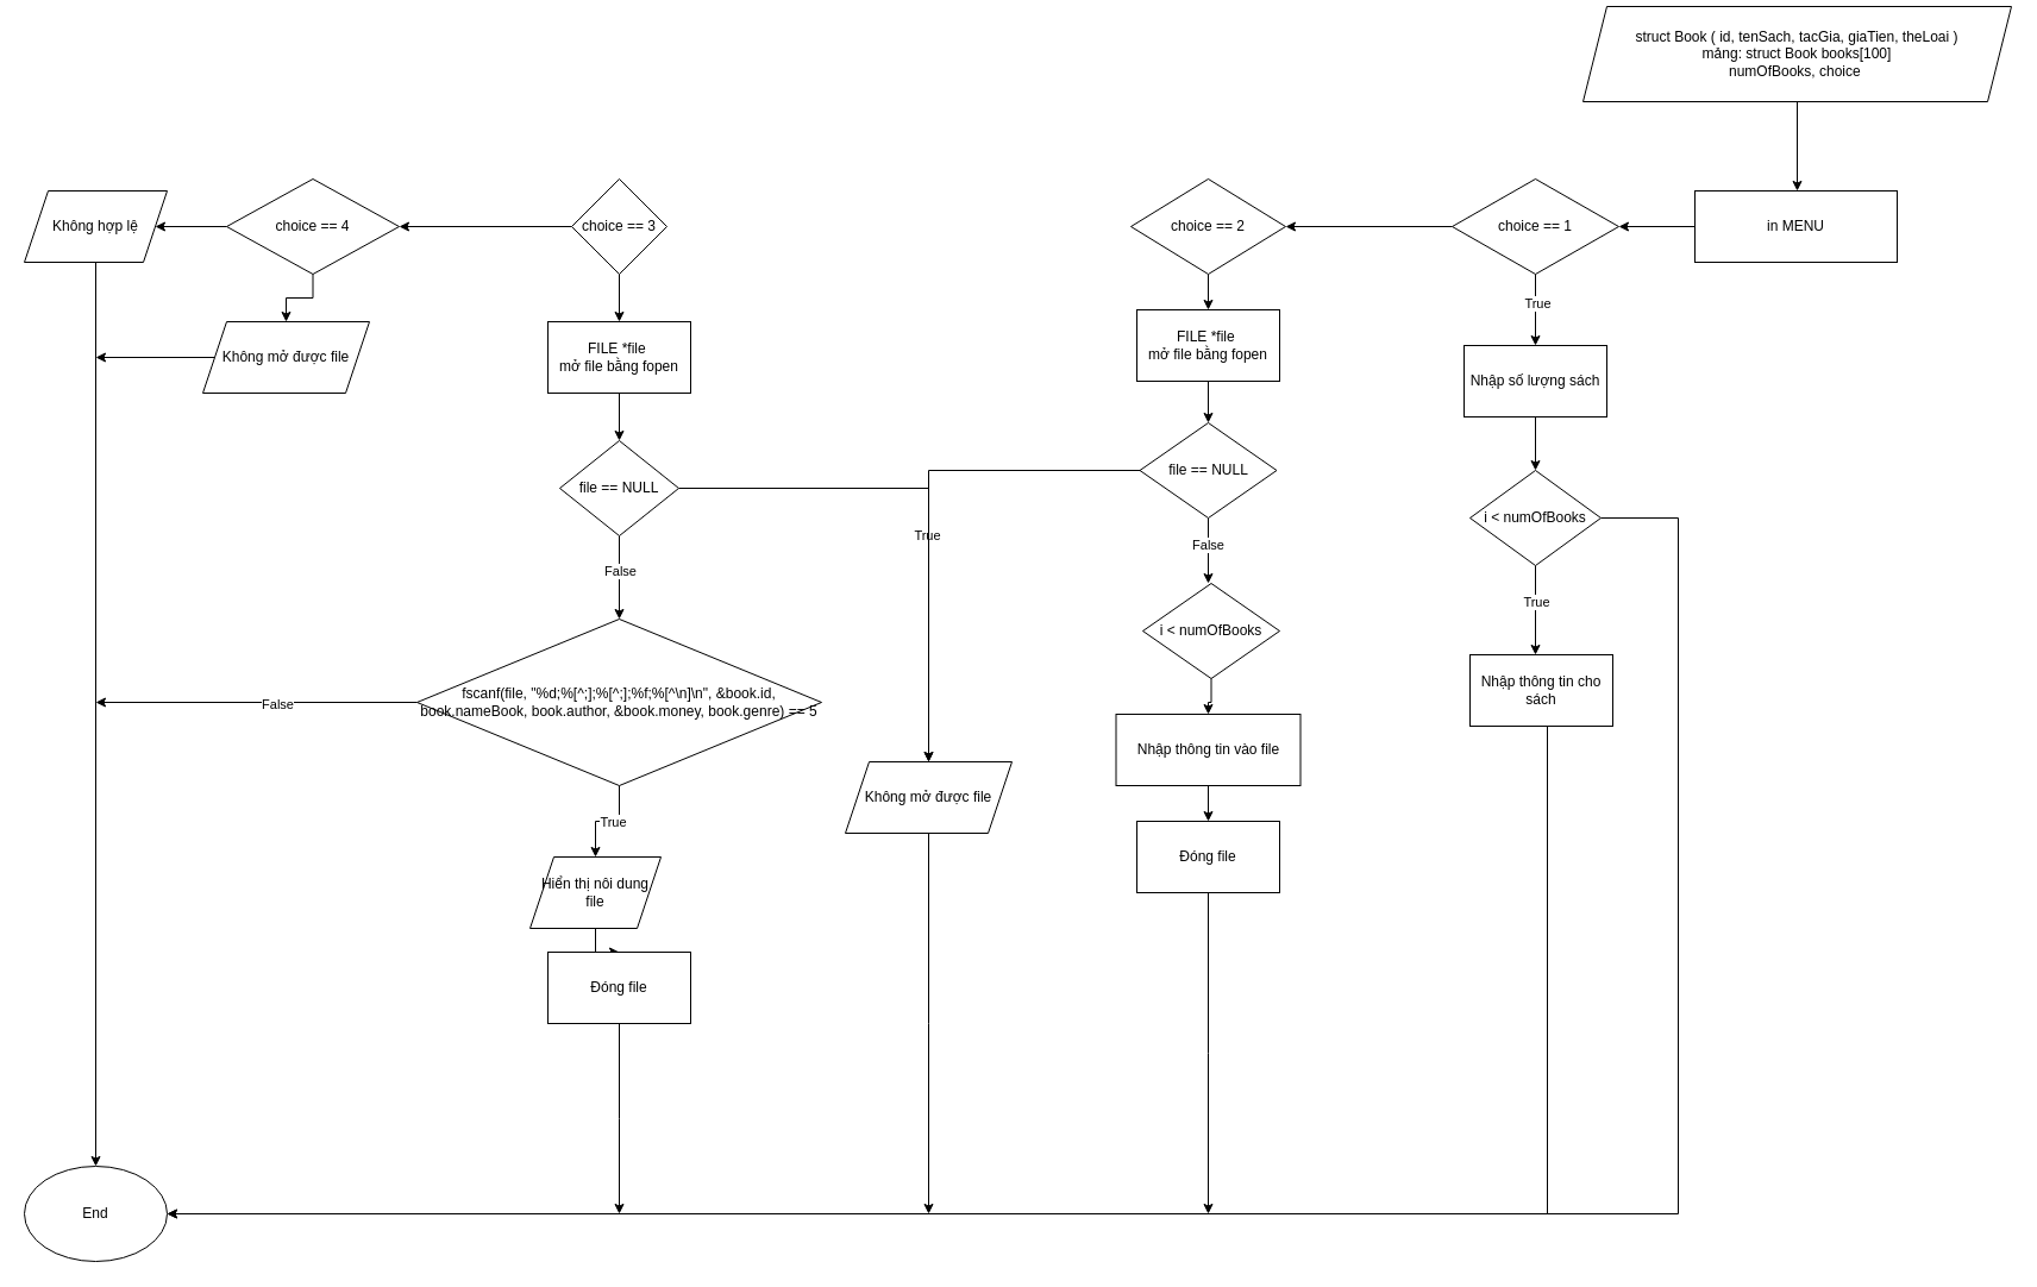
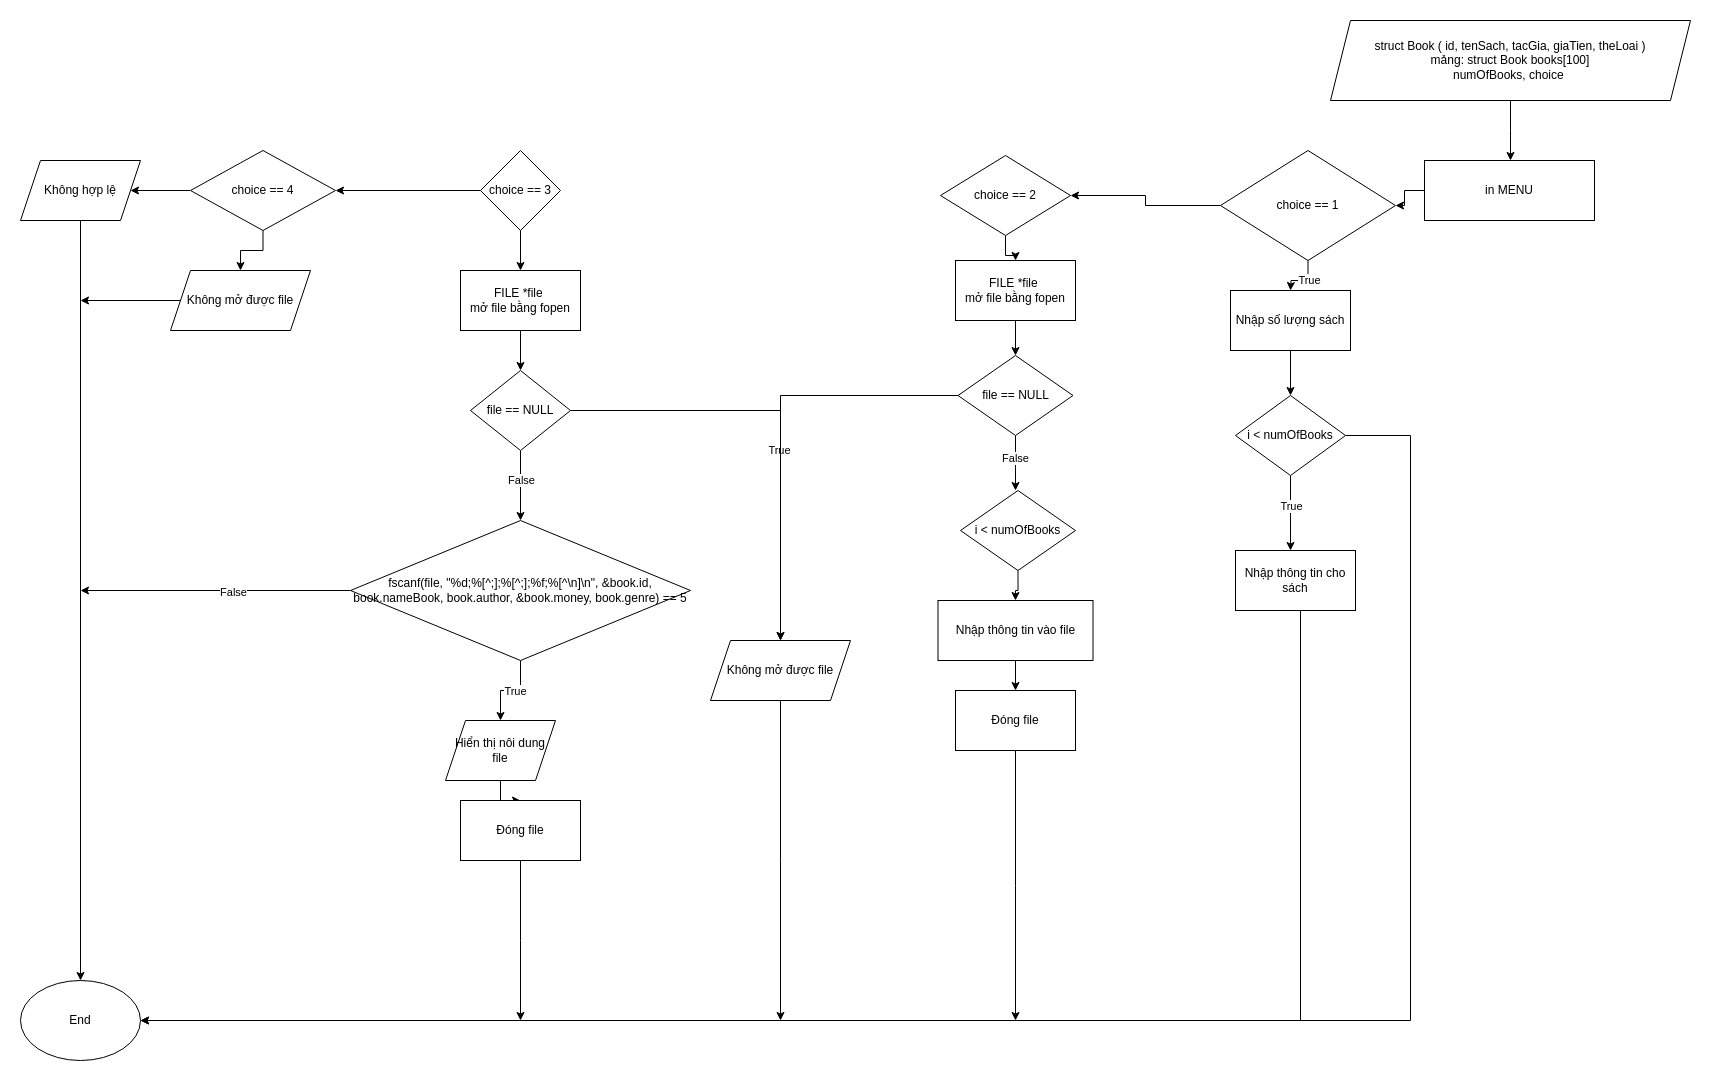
  <mxCell id="0" />
  <mxCell id="1" parent="0" />
  <mxCell id="2" style="edgeStyle=orthogonalEdgeStyle;rounded=0;orthogonalLoop=1;jettySize=auto;html=1;" edge="1" parent="1" source="3"><mxGeometry relative="1" as="geometry"><mxPoint x="1510" y="160" as="targetPoint" /></mxGeometry></mxCell>
- <mxCell id="3" value="struct Book ( id, tenSach, tacGia, giaTien, theLoai )&lt;br&gt;mảng: struct Book books[100]&lt;br&gt;numOfBooks, choice&amp;nbsp;" style="shape=parallelogram;perimeter=parallelogramPerimeter;whiteSpace=wrap;html=1;fixedSize=1;" vertex="1" parent="1"><mxGeometry x="1330" y="5" width="360" height="80" as="geometry" /></mxCell>
+ <mxCell id="3" value="struct Book ( id, tenSach, tacGia, giaTien, theLoai )&lt;br&gt;mảng: struct Book books[100]&lt;br&gt;numOfBooks, choice&amp;nbsp;" style="shape=parallelogram;perimeter=parallelogramPerimeter;whiteSpace=wrap;html=1;fixedSize=1;" vertex="1" parent="1"><mxGeometry x="1330" y="20" width="360" height="80" as="geometry" /></mxCell>
  <mxCell id="4" style="edgeStyle=orthogonalEdgeStyle;rounded=0;orthogonalLoop=1;jettySize=auto;html=1;" edge="1" parent="1" source="5" target="9"><mxGeometry relative="1" as="geometry"><mxPoint x="1350" y="190" as="targetPoint" /></mxGeometry></mxCell>
  <mxCell id="5" value="in MENU" style="rounded=0;whiteSpace=wrap;html=1;" vertex="1" parent="1"><mxGeometry x="1424" y="160" width="170" height="60" as="geometry" /></mxCell>
  <mxCell id="6" style="edgeStyle=orthogonalEdgeStyle;rounded=0;orthogonalLoop=1;jettySize=auto;html=1;" edge="1" parent="1" source="9"><mxGeometry relative="1" as="geometry"><mxPoint x="1290" y="290" as="targetPoint" /></mxGeometry></mxCell>
  <mxCell id="7" value="True" style="edgeLabel;html=1;align=center;verticalAlign=middle;resizable=0;points=[];" vertex="1" connectable="0" parent="6"><mxGeometry x="-0.196" y="1" relative="1" as="geometry"><mxPoint as="offset" /></mxGeometry></mxCell>
  <mxCell id="8" style="edgeStyle=orthogonalEdgeStyle;rounded=0;orthogonalLoop=1;jettySize=auto;html=1;" edge="1" parent="1" source="9" target="19"><mxGeometry relative="1" as="geometry"><mxPoint x="1040" y="190" as="targetPoint" /></mxGeometry></mxCell>
- <mxCell id="9" value="choice == 1" style="rhombus;whiteSpace=wrap;html=1;" vertex="1" parent="1"><mxGeometry x="1220" y="150" width="140" height="80" as="geometry" /></mxCell>
+ <mxCell id="9" value="choice == 1" style="rhombus;whiteSpace=wrap;html=1;" vertex="1" parent="1"><mxGeometry x="1220" y="150" width="175" height="110" as="geometry" /></mxCell>
  <mxCell id="10" style="edgeStyle=orthogonalEdgeStyle;rounded=0;orthogonalLoop=1;jettySize=auto;html=1;" edge="1" parent="1" source="11" target="15"><mxGeometry relative="1" as="geometry"><mxPoint x="1290" y="400" as="targetPoint" /></mxGeometry></mxCell>
  <mxCell id="11" value="Nhập số lượng sách" style="rounded=0;whiteSpace=wrap;html=1;" vertex="1" parent="1"><mxGeometry x="1230" y="290" width="120" height="60" as="geometry" /></mxCell>
  <mxCell id="12" style="edgeStyle=orthogonalEdgeStyle;rounded=0;orthogonalLoop=1;jettySize=auto;html=1;" edge="1" parent="1" source="15"><mxGeometry relative="1" as="geometry"><mxPoint x="1290" y="550" as="targetPoint" /></mxGeometry></mxCell>
  <mxCell id="13" value="True" style="edgeLabel;html=1;align=center;verticalAlign=middle;resizable=0;points=[];" vertex="1" connectable="0" parent="12"><mxGeometry x="-0.197" relative="1" as="geometry"><mxPoint as="offset" /></mxGeometry></mxCell>
  <mxCell id="14" style="edgeStyle=orthogonalEdgeStyle;rounded=0;orthogonalLoop=1;jettySize=auto;html=1;entryX=1;entryY=0.5;entryDx=0;entryDy=0;" edge="1" parent="1" source="15" target="60"><mxGeometry relative="1" as="geometry"><Array as="points"><mxPoint x="1410" y="435" /><mxPoint x="1410" y="1020" /></Array></mxGeometry></mxCell>
  <mxCell id="15" value="i &amp;lt; numOfBooks" style="rhombus;whiteSpace=wrap;html=1;" vertex="1" parent="1"><mxGeometry x="1235" y="395" width="110" height="80" as="geometry" /></mxCell>
  <mxCell id="16" style="edgeStyle=orthogonalEdgeStyle;rounded=0;orthogonalLoop=1;jettySize=auto;html=1;entryX=1;entryY=0.5;entryDx=0;entryDy=0;" edge="1" parent="1" source="17" target="60"><mxGeometry relative="1" as="geometry"><Array as="points"><mxPoint x="1300" y="1020" /></Array></mxGeometry></mxCell>
  <mxCell id="17" value="Nhập thông tin cho sách" style="rounded=0;whiteSpace=wrap;html=1;" vertex="1" parent="1"><mxGeometry x="1235" y="550" width="120" height="60" as="geometry" /></mxCell>
  <mxCell id="18" style="edgeStyle=orthogonalEdgeStyle;rounded=0;orthogonalLoop=1;jettySize=auto;html=1;" edge="1" parent="1" source="19" target="21"><mxGeometry relative="1" as="geometry"><mxPoint x="1015" y="290" as="targetPoint" /></mxGeometry></mxCell>
- <mxCell id="19" value="choice == 2" style="rhombus;whiteSpace=wrap;html=1;" vertex="1" parent="1"><mxGeometry x="950" y="150" width="130" height="80" as="geometry" /></mxCell>
+ <mxCell id="19" value="choice == 2" style="rhombus;whiteSpace=wrap;html=1;" vertex="1" parent="1"><mxGeometry x="940" y="155" width="130" height="80" as="geometry" /></mxCell>
  <mxCell id="20" style="edgeStyle=orthogonalEdgeStyle;rounded=0;orthogonalLoop=1;jettySize=auto;html=1;" edge="1" parent="1" source="21" target="26"><mxGeometry relative="1" as="geometry"><mxPoint x="1020" y="390" as="targetPoint" /></mxGeometry></mxCell>
  <mxCell id="21" value="FILE *file&amp;nbsp;&lt;br&gt;mở file bằng fopen" style="rounded=0;whiteSpace=wrap;html=1;" vertex="1" parent="1"><mxGeometry x="955" y="260" width="120" height="60" as="geometry" /></mxCell>
  <mxCell id="22" style="edgeStyle=orthogonalEdgeStyle;rounded=0;orthogonalLoop=1;jettySize=auto;html=1;" edge="1" parent="1" source="26"><mxGeometry relative="1" as="geometry"><mxPoint x="1015" y="490" as="targetPoint" /></mxGeometry></mxCell>
  <mxCell id="23" value="False" style="edgeLabel;html=1;align=center;verticalAlign=middle;resizable=0;points=[];" vertex="1" connectable="0" parent="22"><mxGeometry x="-0.195" y="-1" relative="1" as="geometry"><mxPoint as="offset" /></mxGeometry></mxCell>
  <mxCell id="24" style="edgeStyle=orthogonalEdgeStyle;rounded=0;orthogonalLoop=1;jettySize=auto;html=1;" edge="1" parent="1" source="26" target="34"><mxGeometry relative="1" as="geometry"><mxPoint x="800" y="580" as="targetPoint" /></mxGeometry></mxCell>
  <mxCell id="25" value="True" style="edgeLabel;html=1;align=center;verticalAlign=middle;resizable=0;points=[];" vertex="1" connectable="0" parent="24"><mxGeometry x="0.097" y="-2" relative="1" as="geometry"><mxPoint as="offset" /></mxGeometry></mxCell>
  <mxCell id="26" value="file == NULL" style="rhombus;whiteSpace=wrap;html=1;" vertex="1" parent="1"><mxGeometry x="957.5" y="355" width="115" height="80" as="geometry" /></mxCell>
  <mxCell id="27" style="edgeStyle=orthogonalEdgeStyle;rounded=0;orthogonalLoop=1;jettySize=auto;html=1;" edge="1" parent="1" source="28" target="30"><mxGeometry relative="1" as="geometry"><mxPoint x="1017.5" y="620" as="targetPoint" /></mxGeometry></mxCell>
  <mxCell id="28" value="i &amp;lt; numOfBooks" style="rhombus;whiteSpace=wrap;html=1;" vertex="1" parent="1"><mxGeometry x="960" y="490" width="115" height="80" as="geometry" /></mxCell>
  <mxCell id="29" style="edgeStyle=orthogonalEdgeStyle;rounded=0;orthogonalLoop=1;jettySize=auto;html=1;" edge="1" parent="1" source="30" target="32"><mxGeometry relative="1" as="geometry"><mxPoint x="1015" y="710" as="targetPoint" /></mxGeometry></mxCell>
  <mxCell id="30" value="Nhập thông tin vào file" style="rounded=0;whiteSpace=wrap;html=1;" vertex="1" parent="1"><mxGeometry x="937.5" y="600" width="155" height="60" as="geometry" /></mxCell>
  <mxCell id="31" style="edgeStyle=orthogonalEdgeStyle;rounded=0;orthogonalLoop=1;jettySize=auto;html=1;" edge="1" parent="1" source="32"><mxGeometry relative="1" as="geometry"><mxPoint x="1015" y="1020" as="targetPoint" /></mxGeometry></mxCell>
  <mxCell id="32" value="Đóng file" style="rounded=0;whiteSpace=wrap;html=1;" vertex="1" parent="1"><mxGeometry x="955" y="690" width="120" height="60" as="geometry" /></mxCell>
  <mxCell id="33" style="edgeStyle=orthogonalEdgeStyle;rounded=0;orthogonalLoop=1;jettySize=auto;html=1;" edge="1" parent="1" source="34"><mxGeometry relative="1" as="geometry"><mxPoint x="780" y="1020" as="targetPoint" /></mxGeometry></mxCell>
  <mxCell id="34" value="Không mở được file" style="shape=parallelogram;perimeter=parallelogramPerimeter;whiteSpace=wrap;html=1;fixedSize=1;" vertex="1" parent="1"><mxGeometry x="710" y="640" width="140" height="60" as="geometry" /></mxCell>
  <mxCell id="35" style="edgeStyle=orthogonalEdgeStyle;rounded=0;orthogonalLoop=1;jettySize=auto;html=1;" edge="1" parent="1" source="37" target="39"><mxGeometry relative="1" as="geometry"><mxPoint x="520" y="280" as="targetPoint" /></mxGeometry></mxCell>
  <mxCell id="36" style="edgeStyle=orthogonalEdgeStyle;rounded=0;orthogonalLoop=1;jettySize=auto;html=1;" edge="1" parent="1" source="37" target="55"><mxGeometry relative="1" as="geometry"><mxPoint x="250" y="190" as="targetPoint" /></mxGeometry></mxCell>
  <mxCell id="37" value="choice == 3" style="rhombus;whiteSpace=wrap;html=1;" vertex="1" parent="1"><mxGeometry x="480" y="150" width="80" height="80" as="geometry" /></mxCell>
  <mxCell id="38" style="edgeStyle=orthogonalEdgeStyle;rounded=0;orthogonalLoop=1;jettySize=auto;html=1;" edge="1" parent="1" source="39" target="43"><mxGeometry relative="1" as="geometry"><mxPoint x="520" y="370" as="targetPoint" /></mxGeometry></mxCell>
  <mxCell id="39" value="FILE *file&amp;nbsp;&lt;br style=&quot;border-color: var(--border-color);&quot;&gt;mở file bằng fopen" style="rounded=0;whiteSpace=wrap;html=1;" vertex="1" parent="1"><mxGeometry x="460" y="270" width="120" height="60" as="geometry" /></mxCell>
  <mxCell id="40" style="edgeStyle=orthogonalEdgeStyle;rounded=0;orthogonalLoop=1;jettySize=auto;html=1;" edge="1" parent="1" source="43"><mxGeometry relative="1" as="geometry"><mxPoint x="520" y="520" as="targetPoint" /></mxGeometry></mxCell>
  <mxCell id="41" value="False" style="edgeLabel;html=1;align=center;verticalAlign=middle;resizable=0;points=[];" vertex="1" connectable="0" parent="40"><mxGeometry x="-0.168" relative="1" as="geometry"><mxPoint as="offset" /></mxGeometry></mxCell>
  <mxCell id="42" style="edgeStyle=orthogonalEdgeStyle;rounded=0;orthogonalLoop=1;jettySize=auto;html=1;entryX=0.5;entryY=0;entryDx=0;entryDy=0;" edge="1" parent="1" source="43" target="34"><mxGeometry relative="1" as="geometry"><mxPoint x="770" y="400" as="targetPoint" /></mxGeometry></mxCell>
  <mxCell id="43" value="file == NULL" style="rhombus;whiteSpace=wrap;html=1;" vertex="1" parent="1"><mxGeometry x="470" y="370" width="100" height="80" as="geometry" /></mxCell>
  <mxCell id="44" style="edgeStyle=orthogonalEdgeStyle;rounded=0;orthogonalLoop=1;jettySize=auto;html=1;" edge="1" parent="1" source="48" target="50"><mxGeometry relative="1" as="geometry"><mxPoint x="520" y="820" as="targetPoint" /></mxGeometry></mxCell>
  <mxCell id="45" value="True" style="edgeLabel;html=1;align=center;verticalAlign=middle;resizable=0;points=[];" vertex="1" connectable="0" parent="44"><mxGeometry x="-0.089" relative="1" as="geometry"><mxPoint as="offset" /></mxGeometry></mxCell>
  <mxCell id="46" style="edgeStyle=orthogonalEdgeStyle;rounded=0;orthogonalLoop=1;jettySize=auto;html=1;" edge="1" parent="1" source="48"><mxGeometry relative="1" as="geometry"><mxPoint x="80" y="590" as="targetPoint" /></mxGeometry></mxCell>
  <mxCell id="47" value="False" style="edgeLabel;html=1;align=center;verticalAlign=middle;resizable=0;points=[];" vertex="1" connectable="0" parent="46"><mxGeometry x="-0.128" y="1" relative="1" as="geometry"><mxPoint as="offset" /></mxGeometry></mxCell>
  <mxCell id="48" value="fscanf(file, &quot;%d;%[^;];%[^;];%f;%[^\n]\n&quot;, &amp;amp;book.id, book.nameBook, book.author, &amp;amp;book.money, book.genre) == 5" style="rhombus;whiteSpace=wrap;html=1;" vertex="1" parent="1"><mxGeometry x="350" y="520" width="340" height="140" as="geometry" /></mxCell>
  <mxCell id="49" style="edgeStyle=orthogonalEdgeStyle;rounded=0;orthogonalLoop=1;jettySize=auto;html=1;" edge="1" parent="1" source="50" target="52"><mxGeometry relative="1" as="geometry"><mxPoint x="520" y="830" as="targetPoint" /></mxGeometry></mxCell>
  <mxCell id="50" value="Hiển thị nôi dung file" style="shape=parallelogram;perimeter=parallelogramPerimeter;whiteSpace=wrap;html=1;fixedSize=1;" vertex="1" parent="1"><mxGeometry x="445" y="720" width="110" height="60" as="geometry" /></mxCell>
  <mxCell id="51" style="edgeStyle=orthogonalEdgeStyle;rounded=0;orthogonalLoop=1;jettySize=auto;html=1;" edge="1" parent="1" source="52"><mxGeometry relative="1" as="geometry"><mxPoint x="520" y="1020" as="targetPoint" /></mxGeometry></mxCell>
  <mxCell id="52" value="Đóng file" style="rounded=0;whiteSpace=wrap;html=1;" vertex="1" parent="1"><mxGeometry x="460" y="800" width="120" height="60" as="geometry" /></mxCell>
  <mxCell id="53" style="edgeStyle=orthogonalEdgeStyle;rounded=0;orthogonalLoop=1;jettySize=auto;html=1;" edge="1" parent="1" source="55" target="57"><mxGeometry relative="1" as="geometry"><mxPoint x="240" y="280" as="targetPoint" /></mxGeometry></mxCell>
  <mxCell id="54" style="edgeStyle=orthogonalEdgeStyle;rounded=0;orthogonalLoop=1;jettySize=auto;html=1;" edge="1" parent="1" source="55" target="59"><mxGeometry relative="1" as="geometry"><mxPoint x="130" y="190" as="targetPoint" /></mxGeometry></mxCell>
  <mxCell id="55" value="choice == 4" style="rhombus;whiteSpace=wrap;html=1;" vertex="1" parent="1"><mxGeometry x="190" y="150" width="145" height="80" as="geometry" /></mxCell>
  <mxCell id="56" style="edgeStyle=orthogonalEdgeStyle;rounded=0;orthogonalLoop=1;jettySize=auto;html=1;" edge="1" parent="1" source="57"><mxGeometry relative="1" as="geometry"><mxPoint x="80" y="300" as="targetPoint" /></mxGeometry></mxCell>
  <mxCell id="57" value="Không mở được file" style="shape=parallelogram;perimeter=parallelogramPerimeter;whiteSpace=wrap;html=1;fixedSize=1;" vertex="1" parent="1"><mxGeometry x="170" y="270" width="140" height="60" as="geometry" /></mxCell>
  <mxCell id="58" style="edgeStyle=orthogonalEdgeStyle;rounded=0;orthogonalLoop=1;jettySize=auto;html=1;" edge="1" parent="1" source="59" target="60"><mxGeometry relative="1" as="geometry"><mxPoint x="80" y="1050" as="targetPoint" /></mxGeometry></mxCell>
  <mxCell id="59" value="Không hợp lệ" style="shape=parallelogram;perimeter=parallelogramPerimeter;whiteSpace=wrap;html=1;fixedSize=1;" vertex="1" parent="1"><mxGeometry x="20" y="160" width="120" height="60" as="geometry" /></mxCell>
  <mxCell id="60" value="End" style="ellipse;whiteSpace=wrap;html=1;" vertex="1" parent="1"><mxGeometry x="20" y="980" width="120" height="80" as="geometry" /></mxCell>
